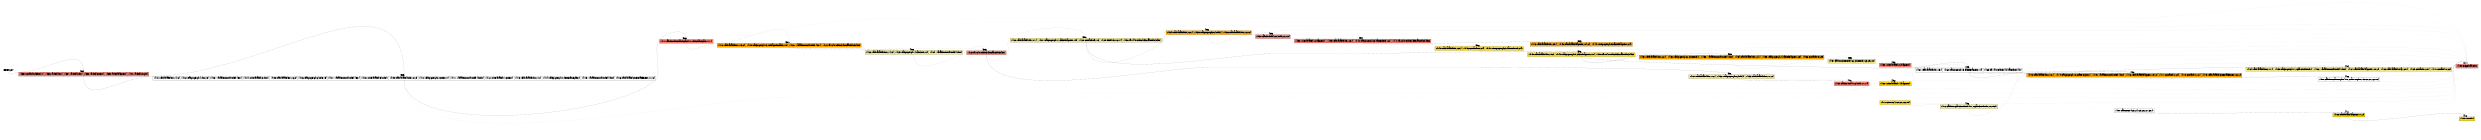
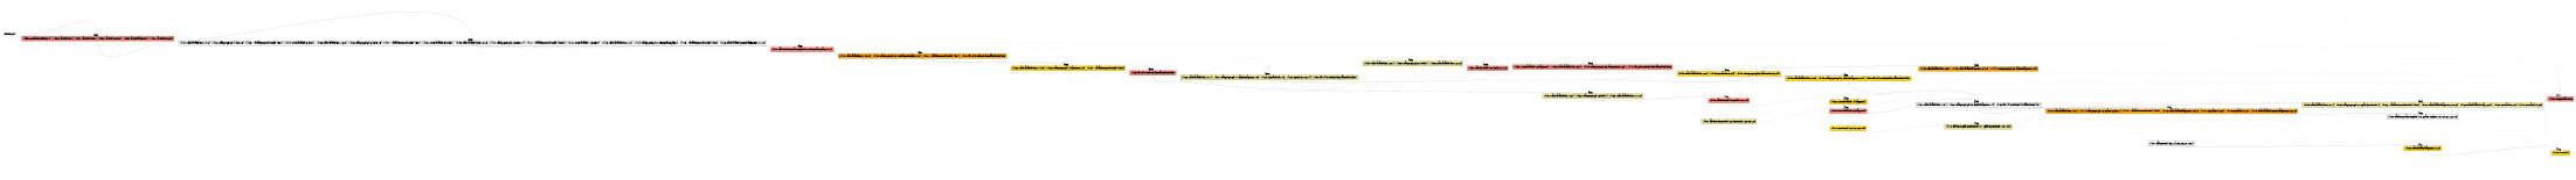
  digraph {
    rankdir=LR
    node [fillcolor=salmon shape=record style=filled]
    edge [headport=n style=dashed tailport=s]
    n1 [fillcolor=white label=BB_entry377 shape=none]
    n2 [label="{14695: constant[undefined,v1]|14696: vardecl['dom']|14697: vardecl['hooks']|14698: vardecl['content']|14699: vardecl['fragment']|14700: vardecl['morph0']}"]
    n3 [fillcolor=white label="{14701: read-variable['env',v4,v2]|14702: read-property[v4,'dom',v3]|14703: \<variable-non-null-undef\>['env']|14704: write-variable[v3,'dom']*|14705: read-variable['env',v6,v2]|14706: read-property[v6,'hooks',v5]|14707: \<variable-non-null-undef\>['env']|14708: write-variable[v5,'hooks']*|14709: read-variable['hooks',v8,v2]|14710: read-property[v8,'content',v7]|14711: \<variable-non-null-undef\>['hooks']|14712: write-variable[v7,'content']*|14713: read-variable['dom',v10,-]|14714: read-property[v10,'detectNamespace',-]|14715: \<variable-non-null-undef\>['dom']|14716: read-variable['contextualElement',v11,v2]}"]
    n4 [label="{14717: call-dom.detectNamespace [v10,'detectNamespace',v11,-]*}"]
    n5 [label="{14790: exceptional-return}"]
    n6 [fillcolor=orange label="{14718: read-variable['env',v13,v2]|14719: read-property[v13,'useFragmentCache',v12]|14720: \<variable-non-null-undef\>['env']|14721: if[v12](true-block:4388,false-block:4389)}"]
    n7 [label="{14725: if[v12](true-block:4390,false-block:4391)}"]
-   n8 [fillcolor=khaki label="{14722: read-variable['dom',v14,v2]|14723: read-property[v14,'canClone',v12]|14724: \<variable-non-null-undef\>['dom']}"]
+   n8 [fillcolor=gold label="{14722: read-variable['dom',v14,v2]|14723: read-property[v14,'canClone',v12]|14724: \<variable-non-null-undef\>['dom']}"]
    n9 [fillcolor=khaki label="{14726: read-variable['this',v17,-]|14727: read-property[v17,'cachedFragment',v15]|14728: constant[null,v16]|14729: ===[v15,v16,v14]|14730: if[v14](true-block:4392,false-block:4397)}"]
    n10 [fillcolor=khaki label="{14731: read-variable['this',v16,-]|14732: read-property[v16,'build',-]|14733: read-variable['dom',v17,v2]}"]
-   n11 [fillcolor=orange label="{14734: read-variable['this',v20,-]|14735: read-property[v20,'build',-]|14736: read-variable['dom',v21,v2]}"]
+   n11 [fillcolor=khaki label="{14734: read-variable['this',v20,-]|14735: read-property[v20,'build',-]|14736: read-variable['dom',v21,v2]}"]
    n12 [fillcolor=gold label="{14748: read-variable['this',v19,-]|14749: read-property[v19,'cachedFragment',v18]|14750: if[v18](true-block:4398,false-block:4403)}"]
    n13 [label="{14759: call-this.build [v16,'build',v17,v14]}"]
    n14 [label="{14737: call-this.build [v20,'build',v21,v18]}"]
-   n15 [fillcolor=orange label="{14751: read-variable['dom',v22,-]|14752: read-property[v22,'cloneNode',-]|14753: \<variable-non-null-undef\>['dom']|14754: read-variable['this',v24,-]|14755: read-property[v24,'cachedFragment',v23]|14756: constant[true,v25]}"]
    n16 [fillcolor=white label="{14761: read-variable['this',v15,-]|14762: read-property[v15,'cachedFragment',v14]|14763: if[v14](true-block:4404,false-block:4407)}"]
    n17 [fillcolor=gold label="{14760: write-variable[v14,'fragment']*}"]
    n18 [label="{14738: write-variable[v18,'fragment']*|14739: read-variable['this',v23,-]|14740: read-property[v23,'hasRendered',v22]|14741: if[v22](true-block:4395,false-block:4396)}"]
    n19 [fillcolor=khaki label="{14757: call-dom.cloneNode [v22,'cloneNode',v23,v25,v20]}"]
    n20 [fillcolor=khaki label="{14764: read-variable['dom',v17,-]|14765: read-property[v17,'repairClonedNode',-]|14766: \<variable-non-null-undef\>['dom']|14767: read-variable['fragment',v18,v2]|14768: read-variable['Array',v20,-]|14769: constant[0.0,v21]|14770: constant[1.0,v22]}"]
    n21 [fillcolor=orange label="{14773: read-variable['dom',v18,-]|14774: read-property[v18,'createMorphAt',-]|14775: \<variable-non-null-undef\>['dom']|14776: read-variable['fragment',v19,v2]|14777: constant[0.0,v20]|14778: constant[1.0,v21]|14779: read-variable['contextualElement',v22,v2]}"]
    n22 [fillcolor=orange label="{14742: read-variable['this',v25,-]|14743: read-variable['fragment',v24,v2]|14744: write-property[v25,'cachedFragment',v24]*}"]
    n23 [fillcolor=gold label="{14745: read-variable['this',v25,-]|14746: constant[true,v24]|14747: write-property[v25,'hasRendered',v24]*}"]
    n24 [label="{14758: write-variable[v20,'fragment']*}"]
    n25 [fillcolor=white label="{14780: call-dom.createMorphAt [v18,'createMorphAt',v19,v20,v21,v22,v16]}"]
    n26 [fillcolor=gold label="{14771: construct [-,v20,v21,v22,v19]}"]
    n27 [fillcolor=khaki label="{14772: call-dom.repairClonedNode [v17,'repairClonedNode',v18,v19,-]*}"]
    n28 [fillcolor=white label="{14787: call-content [v23,v24,v25,v26,v27,v28,-]*}"]
    n29 [fillcolor=gold label="{14788: read-variable['fragment',v1,v2]}"]
    n30 [fillcolor=gold label="{14789: return[v1]}"]
    n1 -> n2 [headlabel="    4384"]
    n2 -> n3 [headlabel="      4385"]
    n3 -> n4 [headlabel="      4386"]
    n3 -> n5 [color=gray headlabel="      4413"]
    n4 -> n5 [color=gray]
    n4 -> n6 [headlabel="      4387" style=dotted]
    n6 -> n5 [color=gray style=dotted]
    n6 -> n7 [headlabel="      4389" style=dotted]
    n6 -> n8 [headlabel="      4388"]
    n7 -> n9 [headlabel="      4390" style=dotted]
    n7 -> n10 [headlabel="      4391"]
    n8 -> n5 [color=gray style=dotted]
    n8 -> n7 [style=dotted]
    n9 -> n5 [color=gray]
    n9 -> n11 [headlabel="      4392" style=dotted]
    n9 -> n12 [headlabel="      4397"]
    n10 -> n5 [color=gray]
    n10 -> n13 [headlabel="      4401"]
    n11 -> n5 [color=gray]
    n11 -> n14 [headlabel="      4393" style=dotted]
    n12 -> n5 [color=gray]
-   n12 -> n15 [headlabel="      4398"]
    n12 -> n16 [headlabel="      4403"]
    n13 -> n5 [color=gray]
    n13 -> n17 [headlabel="      4402" style=dotted]
    n14 -> n5 [color=gray style=dotted]
    n14 -> n18 [headlabel="      4394" style=dotted]
-   n15 -> n5 [color=gray]
-   n15 -> n19 [headlabel="      4399" style=dotted]
    n16 -> n5 [color=gray]
    n16 -> n20 [headlabel="      4404"]
    n16 -> n21 [headlabel="      4407"]
    n17 -> n16 [style=dotted]
    n18 -> n5 [color=gray style=dotted]
    n18 -> n22 [headlabel="      4395"]
    n18 -> n23 [headlabel="      4396" style=dotted]
    n19 -> n5 [color=gray style=dotted]
    n19 -> n24 [headlabel="      4400" style=dotted]
    n20 -> n5 [color=gray]
    n21 -> n5 [color=gray]
    n21 -> n25 [headlabel="      4408"]
    n22 -> n5 [color=gray style=dotted]
    n23 -> n5 [color=gray]
    n23 -> n12 [style=dotted]
    n24 -> n16
    n25 -> n5 [color=gray]
    n26 -> n5 [color=gray]
    n26 -> n27 [headlabel="      4406" style=dotted]
    n27 -> n5 [color=gray style=dotted]
    n27 -> n21 [style=dotted]
    n28 -> n5 [color=gray style=dotted]
    n28 -> n29 [headlabel="      4411"]
    n29 -> n5 [color=gray style=dotted]
    n29 -> n30 [headlabel="      4412"]
  }
